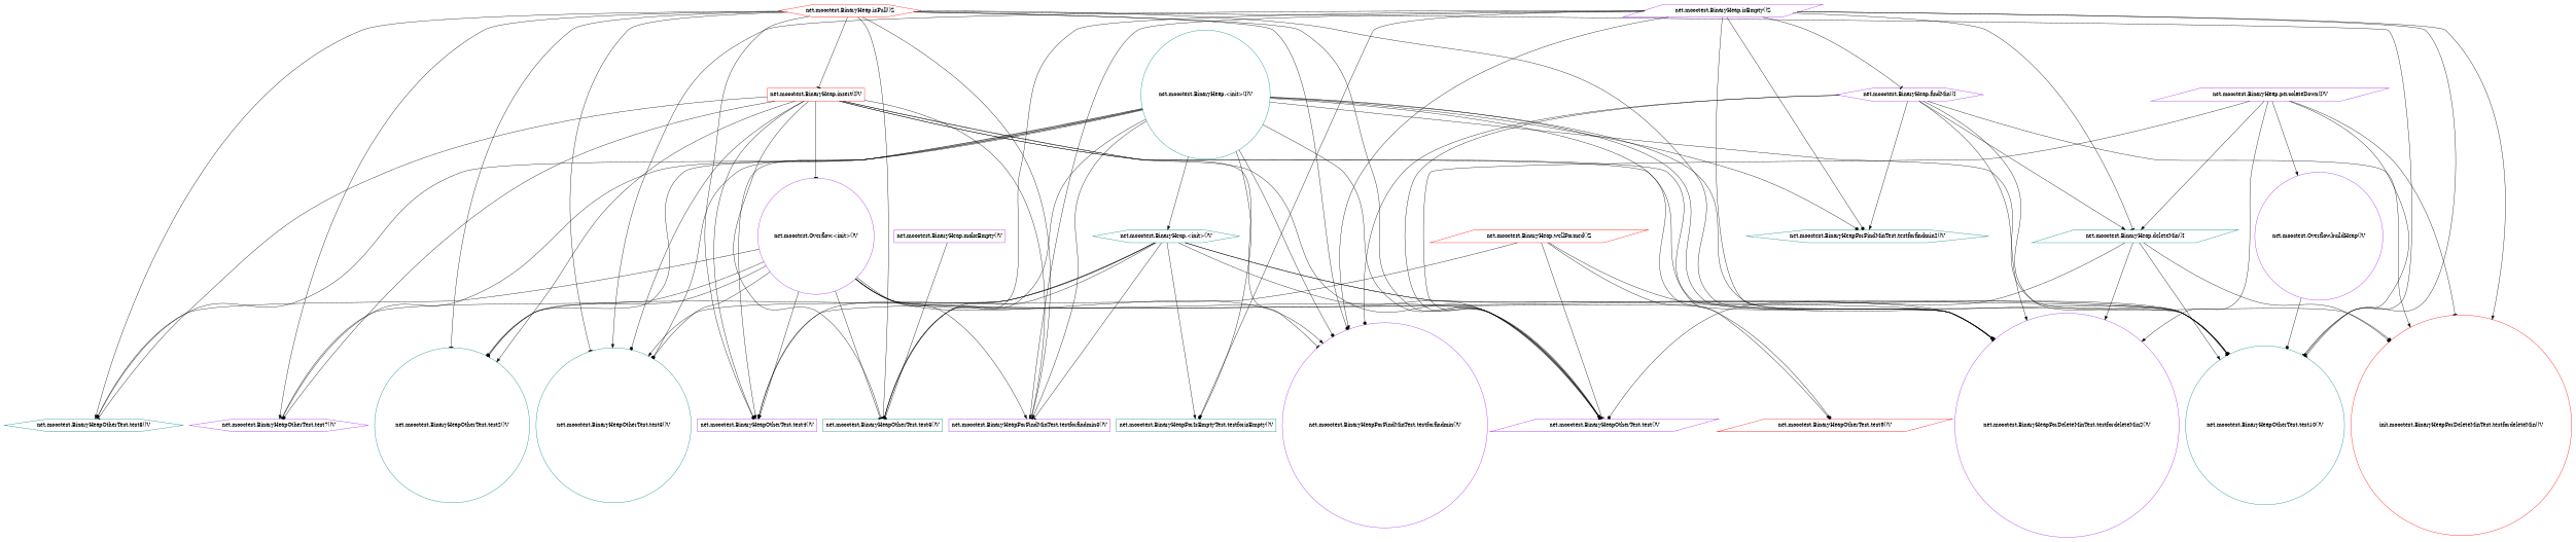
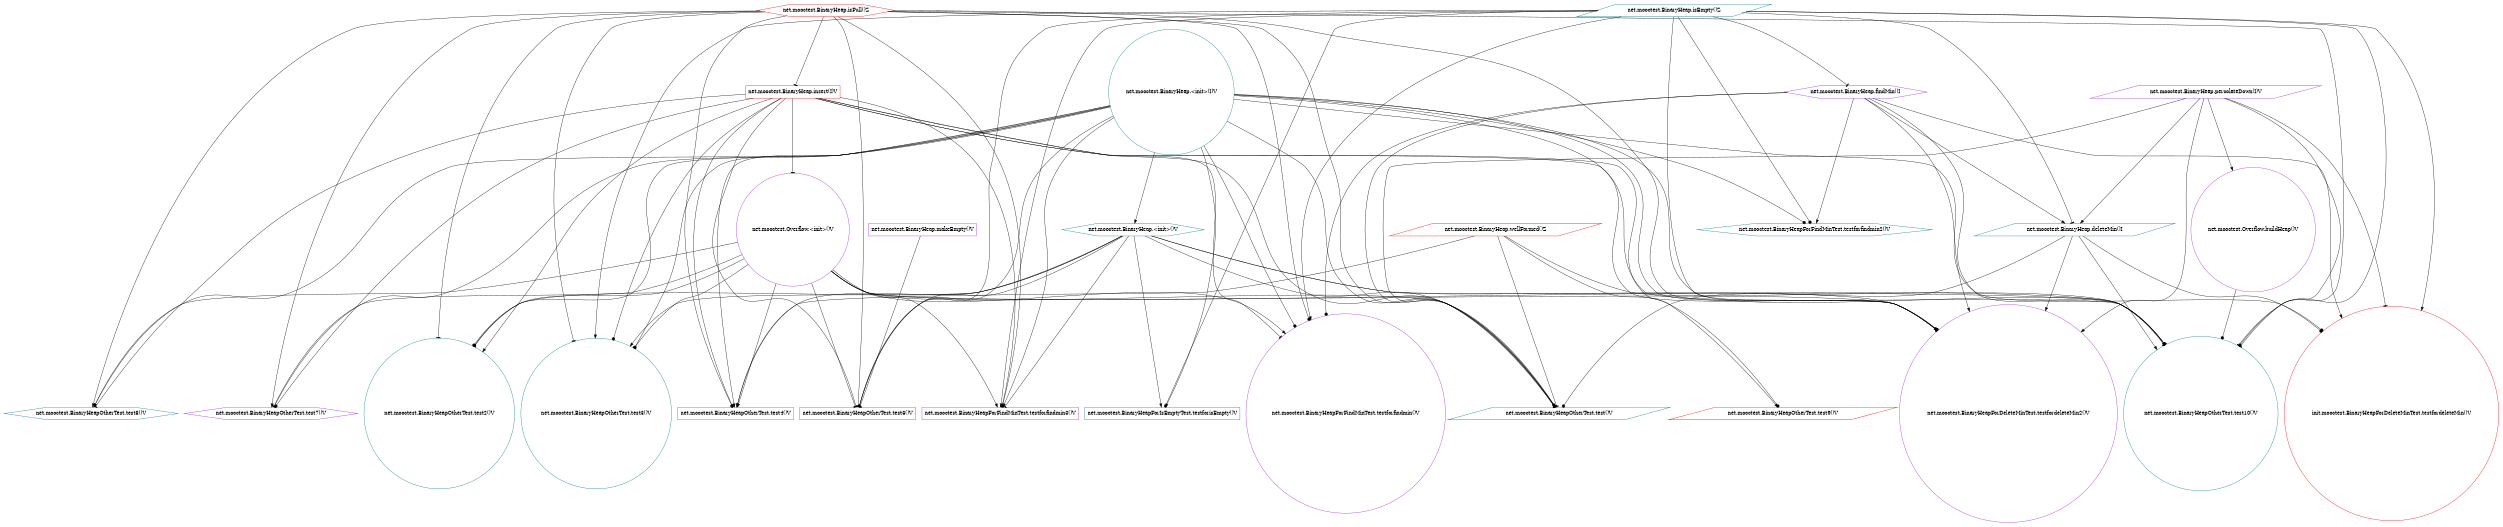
  digraph {
    node [color=teal shape=circle]
    edge [arrowhead=normal]
    "net.mooctest.BinaryHeapForFindMinTest.testforfindmin2()V" [shape=hexagon]
    "net.mooctest.BinaryHeap.<init>(I)V"
    "net.mooctest.BinaryHeap.<init>()V" [shape=hexagon]
    "net.mooctest.BinaryHeapOtherTest.test9()V" [color=red shape=parallelogram]
    "net.mooctest.BinaryHeapOtherTest.test7()V" [color=purple shape=hexagon]
    n6 [color=red label="init.mooctest.BinaryHeapForDeleteMinTest.testfordeleteMin()V"]
    "net.mooctest.BinaryHeapForFindMinTest.testforfindmin()V" [color=purple]
    "net.mooctest.BinaryHeapOtherTest.test8()V" [shape=hexagon]
    "net.mooctest.BinaryHeapOtherTest.test3()V"
    "net.mooctest.BinaryHeapForIsEmptyTest.testforisEmpty()V" [shape=box]
    "net.mooctest.BinaryHeapOtherTest.test6()V" [shape=box]
    "net.mooctest.BinaryHeapForDeleteMinTest.testfordeleteMin2()V" [color=purple]
    "net.mooctest.BinaryHeapOtherTest.test10()V"
    "net.mooctest.BinaryHeapOtherTest.test4()V" [color=purple shape=box]
-   "net.mooctest.BinaryHeapOtherTest.test()V" [color=purple shape=parallelogram]
+   "net.mooctest.BinaryHeapOtherTest.test()V" [shape=parallelogram]
    "net.mooctest.BinaryHeapOtherTest.test2()V"
    "net.mooctest.BinaryHeapForFindMinTest.testforfindmin3()V" [color=purple shape=box]
    "net.mooctest.BinaryHeap.isFull()Z" [color=red shape=hexagon]
    "net.mooctest.BinaryHeap.insert(I)V" [color=red shape=box]
    "net.mooctest.Overflow.<init>()V" [color=purple]
    "net.mooctest.BinaryHeap.makeEmpty()V" [color=purple shape=box]
    "net.mooctest.BinaryHeap.findMin()I" [color=purple shape=hexagon]
    "net.mooctest.BinaryHeap.deleteMin()I" [shape=parallelogram]
    n24 [color=purple label="net.mooctest.Overflow.buildHeap()V"]
    "net.mooctest.BinaryHeap.percolateDown(I)V" [color=purple shape=parallelogram]
    "net.mooctest.BinaryHeap.wellFormed()Z" [color=red shape=parallelogram]
-   "net.mooctest.BinaryHeap.isEmpty()Z" [color=purple shape=parallelogram]
+   "net.mooctest.BinaryHeap.isEmpty()Z" [shape=parallelogram]
    "net.mooctest.BinaryHeap.<init>(I)V" -> "net.mooctest.BinaryHeapForFindMinTest.testforfindmin2()V" [arrowhead=dot]
    "net.mooctest.BinaryHeap.<init>(I)V" -> "net.mooctest.BinaryHeap.<init>()V"
    "net.mooctest.BinaryHeap.<init>(I)V" -> "net.mooctest.BinaryHeapOtherTest.test9()V"
    "net.mooctest.BinaryHeap.<init>(I)V" -> "net.mooctest.BinaryHeapOtherTest.test7()V" [arrowhead=tee]
    "net.mooctest.BinaryHeap.<init>(I)V" -> n6 [arrowhead=dot]
    "net.mooctest.BinaryHeap.<init>(I)V" -> "net.mooctest.BinaryHeapForFindMinTest.testforfindmin()V" [arrowhead=dot]
    "net.mooctest.BinaryHeap.<init>(I)V" -> "net.mooctest.BinaryHeapOtherTest.test8()V"
    "net.mooctest.BinaryHeap.<init>(I)V" -> "net.mooctest.BinaryHeapOtherTest.test3()V" [arrowhead=dot]
    "net.mooctest.BinaryHeap.<init>(I)V" -> "net.mooctest.BinaryHeapForIsEmptyTest.testforisEmpty()V"
    "net.mooctest.BinaryHeap.<init>(I)V" -> "net.mooctest.BinaryHeapOtherTest.test6()V" [arrowhead=tee]
    "net.mooctest.BinaryHeap.<init>(I)V" -> "net.mooctest.BinaryHeapForDeleteMinTest.testfordeleteMin2()V" [arrowhead=tee]
    "net.mooctest.BinaryHeap.<init>(I)V" -> "net.mooctest.BinaryHeapOtherTest.test10()V" [arrowhead=tee]
    "net.mooctest.BinaryHeap.<init>(I)V" -> "net.mooctest.BinaryHeapOtherTest.test4()V"
    "net.mooctest.BinaryHeap.<init>(I)V" -> "net.mooctest.BinaryHeapOtherTest.test()V" [arrowhead=dot]
    "net.mooctest.BinaryHeap.<init>(I)V" -> "net.mooctest.BinaryHeapOtherTest.test2()V" [arrowhead=tee]
    "net.mooctest.BinaryHeap.<init>(I)V" -> "net.mooctest.BinaryHeapForFindMinTest.testforfindmin3()V"
    "net.mooctest.BinaryHeap.<init>()V" -> "net.mooctest.BinaryHeapOtherTest.test3()V"
    "net.mooctest.BinaryHeap.<init>()V" -> "net.mooctest.BinaryHeapForIsEmptyTest.testforisEmpty()V"
    "net.mooctest.BinaryHeap.<init>()V" -> "net.mooctest.BinaryHeapOtherTest.test6()V" [arrowhead=dot]
    "net.mooctest.BinaryHeap.<init>()V" -> "net.mooctest.BinaryHeapForDeleteMinTest.testfordeleteMin2()V" [arrowhead=dot]
    "net.mooctest.BinaryHeap.<init>()V" -> "net.mooctest.BinaryHeapOtherTest.test10()V" [arrowhead=dot]
    "net.mooctest.BinaryHeap.<init>()V" -> "net.mooctest.BinaryHeapOtherTest.test4()V"
    "net.mooctest.BinaryHeap.<init>()V" -> "net.mooctest.BinaryHeapOtherTest.test()V"
    "net.mooctest.BinaryHeap.<init>()V" -> "net.mooctest.BinaryHeapOtherTest.test2()V" [arrowhead=dot]
    "net.mooctest.BinaryHeap.<init>()V" -> "net.mooctest.BinaryHeapForFindMinTest.testforfindmin3()V" [arrowhead=tee]
    "net.mooctest.BinaryHeap.isFull()Z" -> "net.mooctest.BinaryHeapOtherTest.test7()V"
    "net.mooctest.BinaryHeap.isFull()Z" -> "net.mooctest.BinaryHeapForFindMinTest.testforfindmin()V" [arrowhead=dot]
    "net.mooctest.BinaryHeap.isFull()Z" -> "net.mooctest.BinaryHeapOtherTest.test8()V"
    "net.mooctest.BinaryHeap.isFull()Z" -> "net.mooctest.BinaryHeapOtherTest.test3()V" [arrowhead=tee]
    "net.mooctest.BinaryHeap.isFull()Z" -> "net.mooctest.BinaryHeapOtherTest.test6()V" [arrowhead=tee]
    "net.mooctest.BinaryHeap.isFull()Z" -> "net.mooctest.BinaryHeapForDeleteMinTest.testfordeleteMin2()V" [arrowhead=dot]
    "net.mooctest.BinaryHeap.isFull()Z" -> "net.mooctest.BinaryHeapOtherTest.test10()V" [arrowhead=dot]
    "net.mooctest.BinaryHeap.isFull()Z" -> "net.mooctest.BinaryHeapOtherTest.test4()V" [arrowhead=dot]
    "net.mooctest.BinaryHeap.isFull()Z" -> "net.mooctest.BinaryHeapOtherTest.test()V"
    "net.mooctest.BinaryHeap.isFull()Z" -> "net.mooctest.BinaryHeapOtherTest.test2()V" [arrowhead=tee]
    "net.mooctest.BinaryHeap.isFull()Z" -> "net.mooctest.BinaryHeapForFindMinTest.testforfindmin3()V" [arrowhead=tee]
    "net.mooctest.BinaryHeap.isFull()Z" -> "net.mooctest.BinaryHeap.insert(I)V" [arrowhead=tee]
    "net.mooctest.BinaryHeap.insert(I)V" -> "net.mooctest.BinaryHeapOtherTest.test7()V" [arrowhead=dot]
    "net.mooctest.BinaryHeap.insert(I)V" -> "net.mooctest.BinaryHeapForFindMinTest.testforfindmin()V" [arrowhead=tee]
    "net.mooctest.BinaryHeap.insert(I)V" -> "net.mooctest.BinaryHeapOtherTest.test8()V" [arrowhead=tee]
    "net.mooctest.BinaryHeap.insert(I)V" -> "net.mooctest.BinaryHeapOtherTest.test3()V" [arrowhead=dot]
    "net.mooctest.BinaryHeap.insert(I)V" -> "net.mooctest.BinaryHeapOtherTest.test6()V" [arrowhead=tee]
    "net.mooctest.BinaryHeap.insert(I)V" -> "net.mooctest.BinaryHeapForDeleteMinTest.testfordeleteMin2()V" [arrowhead=tee]
    "net.mooctest.BinaryHeap.insert(I)V" -> "net.mooctest.BinaryHeapOtherTest.test10()V" [arrowhead=dot]
    "net.mooctest.BinaryHeap.insert(I)V" -> "net.mooctest.BinaryHeapOtherTest.test4()V" [arrowhead=dot]
    "net.mooctest.BinaryHeap.insert(I)V" -> "net.mooctest.BinaryHeapOtherTest.test()V" [arrowhead=tee]
    "net.mooctest.BinaryHeap.insert(I)V" -> "net.mooctest.BinaryHeapOtherTest.test2()V"
-   "net.mooctest.BinaryHeap.insert(I)V" -> "net.mooctest.BinaryHeapForFindMinTest.testforfindmin3()V" [arrowhead=tee]
+   "net.mooctest.BinaryHeap.insert(I)V" -> "net.mooctest.BinaryHeapForFindMinTest.testforfindmin3()V" [arrowhead=dot]
    "net.mooctest.BinaryHeap.insert(I)V" -> "net.mooctest.Overflow.<init>()V" [arrowhead=tee]
    "net.mooctest.Overflow.<init>()V" -> "net.mooctest.BinaryHeapOtherTest.test7()V" [arrowhead=tee]
    "net.mooctest.Overflow.<init>()V" -> "net.mooctest.BinaryHeapForFindMinTest.testforfindmin()V"
    "net.mooctest.Overflow.<init>()V" -> "net.mooctest.BinaryHeapOtherTest.test8()V"
    "net.mooctest.Overflow.<init>()V" -> "net.mooctest.BinaryHeapOtherTest.test3()V" [arrowhead=tee]
    "net.mooctest.Overflow.<init>()V" -> "net.mooctest.BinaryHeapOtherTest.test6()V" [arrowhead=tee]
    "net.mooctest.Overflow.<init>()V" -> "net.mooctest.BinaryHeapForDeleteMinTest.testfordeleteMin2()V"
    "net.mooctest.Overflow.<init>()V" -> "net.mooctest.BinaryHeapOtherTest.test10()V" [arrowhead=tee]
    "net.mooctest.Overflow.<init>()V" -> "net.mooctest.BinaryHeapOtherTest.test4()V"
    "net.mooctest.Overflow.<init>()V" -> "net.mooctest.BinaryHeapOtherTest.test()V" [arrowhead=tee]
    "net.mooctest.Overflow.<init>()V" -> "net.mooctest.BinaryHeapOtherTest.test2()V" [arrowhead=dot]
    "net.mooctest.Overflow.<init>()V" -> "net.mooctest.BinaryHeapForFindMinTest.testforfindmin3()V"
    "net.mooctest.BinaryHeap.makeEmpty()V" -> "net.mooctest.BinaryHeapOtherTest.test6()V" [arrowhead=tee]
    "net.mooctest.BinaryHeap.findMin()I" -> "net.mooctest.BinaryHeapForFindMinTest.testforfindmin2()V"
    "net.mooctest.BinaryHeap.findMin()I" -> n6
    "net.mooctest.BinaryHeap.findMin()I" -> "net.mooctest.BinaryHeapForFindMinTest.testforfindmin()V" [arrowhead=dot]
    "net.mooctest.BinaryHeap.findMin()I" -> "net.mooctest.BinaryHeapForDeleteMinTest.testfordeleteMin2()V"
    "net.mooctest.BinaryHeap.findMin()I" -> "net.mooctest.BinaryHeapOtherTest.test10()V" [arrowhead=tee]
    "net.mooctest.BinaryHeap.findMin()I" -> "net.mooctest.BinaryHeapOtherTest.test()V" [arrowhead=tee]
    "net.mooctest.BinaryHeap.findMin()I" -> "net.mooctest.BinaryHeap.deleteMin()I"
    "net.mooctest.BinaryHeap.deleteMin()I" -> n6 [arrowhead=dot]
    "net.mooctest.BinaryHeap.deleteMin()I" -> "net.mooctest.BinaryHeapForDeleteMinTest.testfordeleteMin2()V"
    "net.mooctest.BinaryHeap.deleteMin()I" -> "net.mooctest.BinaryHeapOtherTest.test10()V"
    "net.mooctest.BinaryHeap.deleteMin()I" -> "net.mooctest.BinaryHeapOtherTest.test()V" [arrowhead=dot]
    n24 -> "net.mooctest.BinaryHeapOtherTest.test10()V" [arrowhead=dot]
    "net.mooctest.BinaryHeap.percolateDown(I)V" -> n6 [arrowhead=tee]
    "net.mooctest.BinaryHeap.percolateDown(I)V" -> "net.mooctest.BinaryHeapForDeleteMinTest.testfordeleteMin2()V"
    "net.mooctest.BinaryHeap.percolateDown(I)V" -> "net.mooctest.BinaryHeapOtherTest.test10()V" [arrowhead=tee]
    "net.mooctest.BinaryHeap.percolateDown(I)V" -> "net.mooctest.BinaryHeapOtherTest.test()V" [arrowhead=tee]
    "net.mooctest.BinaryHeap.percolateDown(I)V" -> "net.mooctest.BinaryHeap.deleteMin()I"
    "net.mooctest.BinaryHeap.percolateDown(I)V" -> n24
    "net.mooctest.BinaryHeap.wellFormed()Z" -> "net.mooctest.BinaryHeapOtherTest.test9()V" [arrowhead=dot]
    "net.mooctest.BinaryHeap.wellFormed()Z" -> "net.mooctest.BinaryHeapOtherTest.test10()V" [arrowhead=dot]
    "net.mooctest.BinaryHeap.wellFormed()Z" -> "net.mooctest.BinaryHeapOtherTest.test4()V"
    "net.mooctest.BinaryHeap.wellFormed()Z" -> "net.mooctest.BinaryHeapOtherTest.test()V" [arrowhead=tee]
    "net.mooctest.BinaryHeap.isEmpty()Z" -> "net.mooctest.BinaryHeapForFindMinTest.testforfindmin2()V" [arrowhead=dot]
    "net.mooctest.BinaryHeap.isEmpty()Z" -> n6
    "net.mooctest.BinaryHeap.isEmpty()Z" -> "net.mooctest.BinaryHeapForFindMinTest.testforfindmin()V"
    "net.mooctest.BinaryHeap.isEmpty()Z" -> "net.mooctest.BinaryHeapOtherTest.test3()V"
    "net.mooctest.BinaryHeap.isEmpty()Z" -> "net.mooctest.BinaryHeapForIsEmptyTest.testforisEmpty()V" [arrowhead=dot]
    "net.mooctest.BinaryHeap.isEmpty()Z" -> "net.mooctest.BinaryHeapOtherTest.test6()V" [arrowhead=tee]
    "net.mooctest.BinaryHeap.isEmpty()Z" -> "net.mooctest.BinaryHeapForDeleteMinTest.testfordeleteMin2()V"
    "net.mooctest.BinaryHeap.isEmpty()Z" -> "net.mooctest.BinaryHeapOtherTest.test10()V" [arrowhead=tee]
    "net.mooctest.BinaryHeap.isEmpty()Z" -> "net.mooctest.BinaryHeapForFindMinTest.testforfindmin3()V"
    "net.mooctest.BinaryHeap.isEmpty()Z" -> "net.mooctest.BinaryHeap.findMin()I" [arrowhead=tee]
    "net.mooctest.BinaryHeap.isEmpty()Z" -> "net.mooctest.BinaryHeap.deleteMin()I" [arrowhead=tee]
  }
